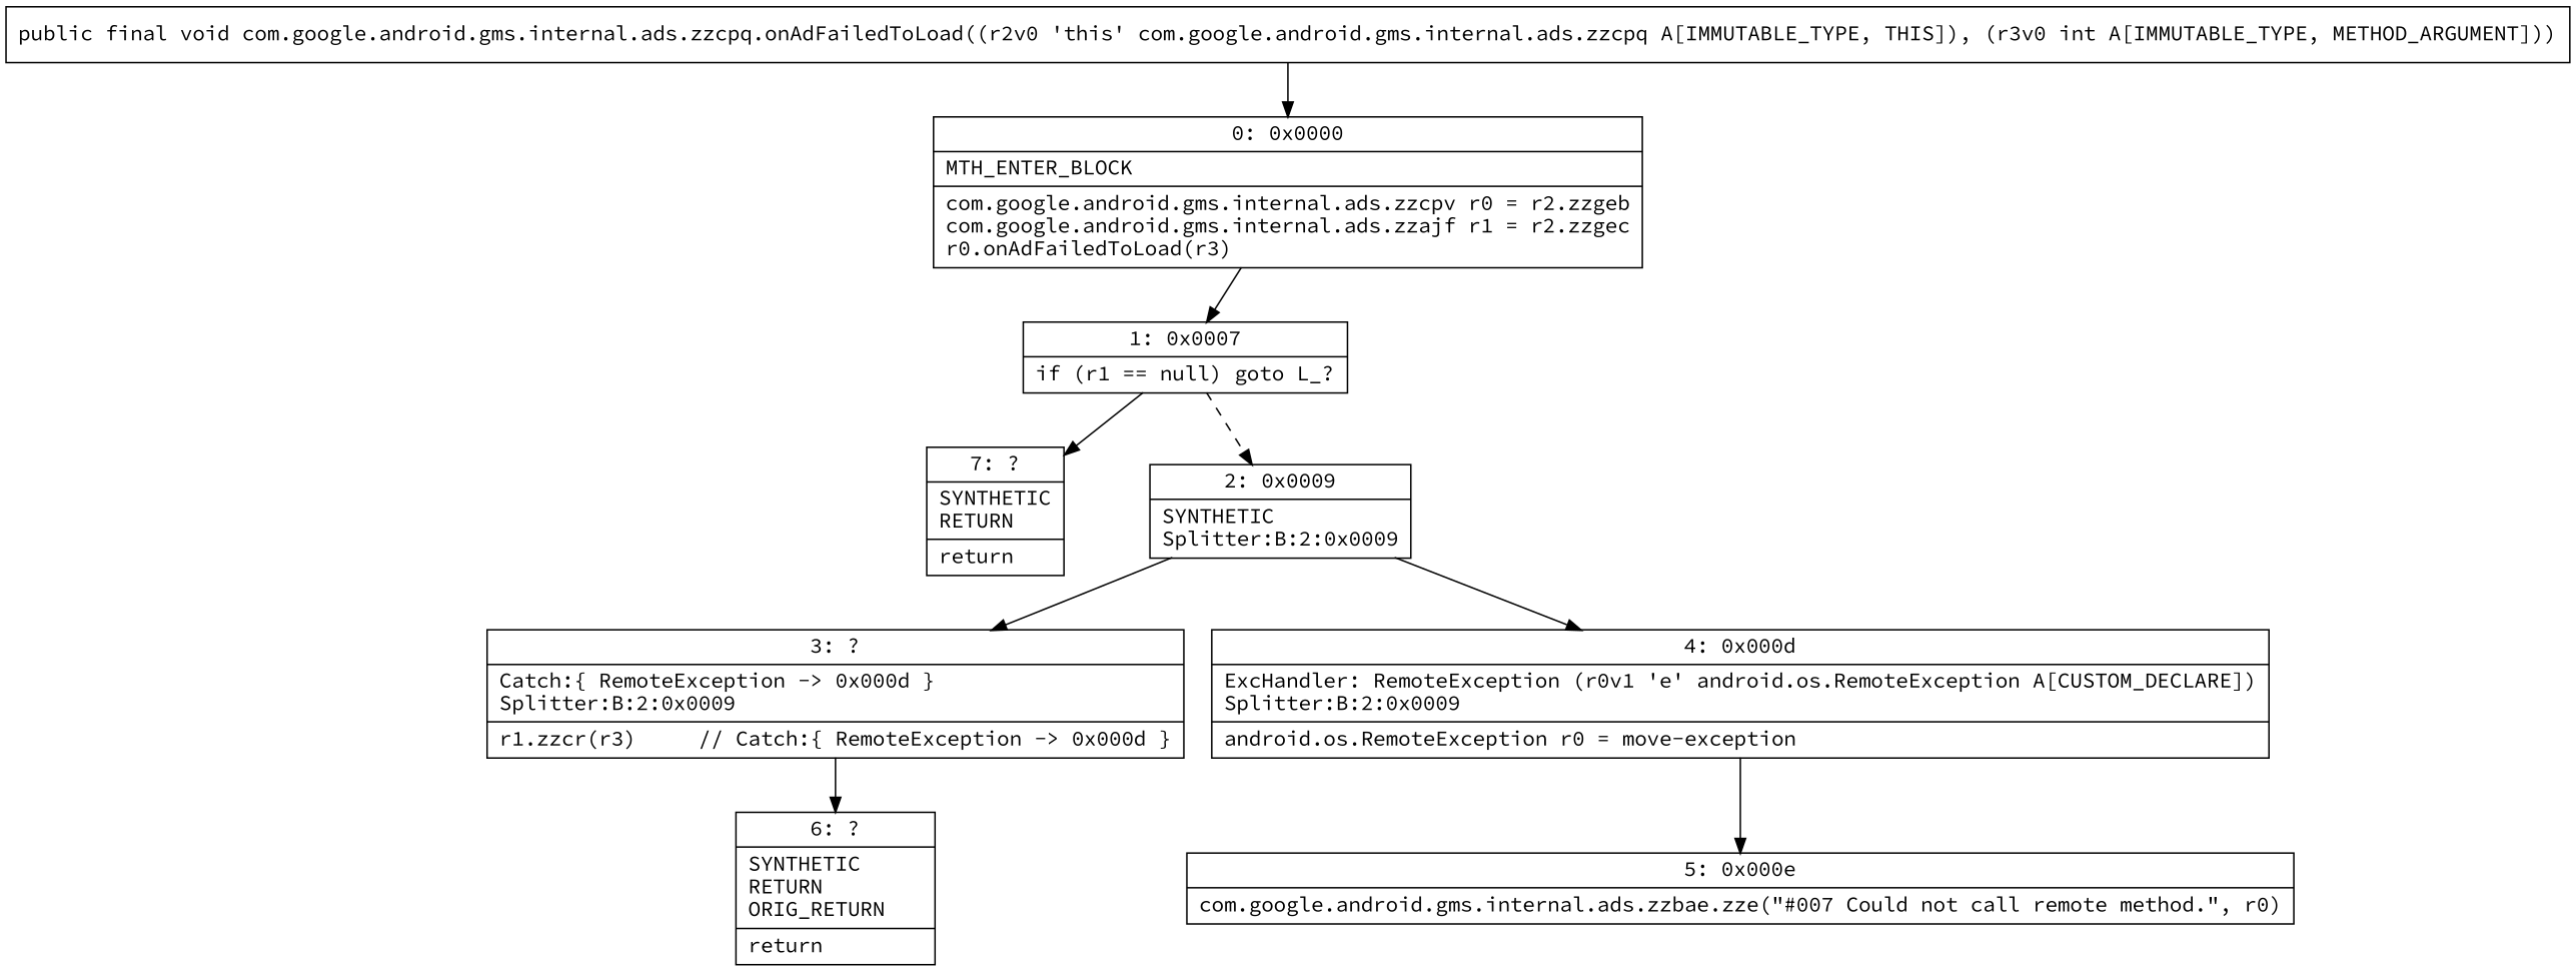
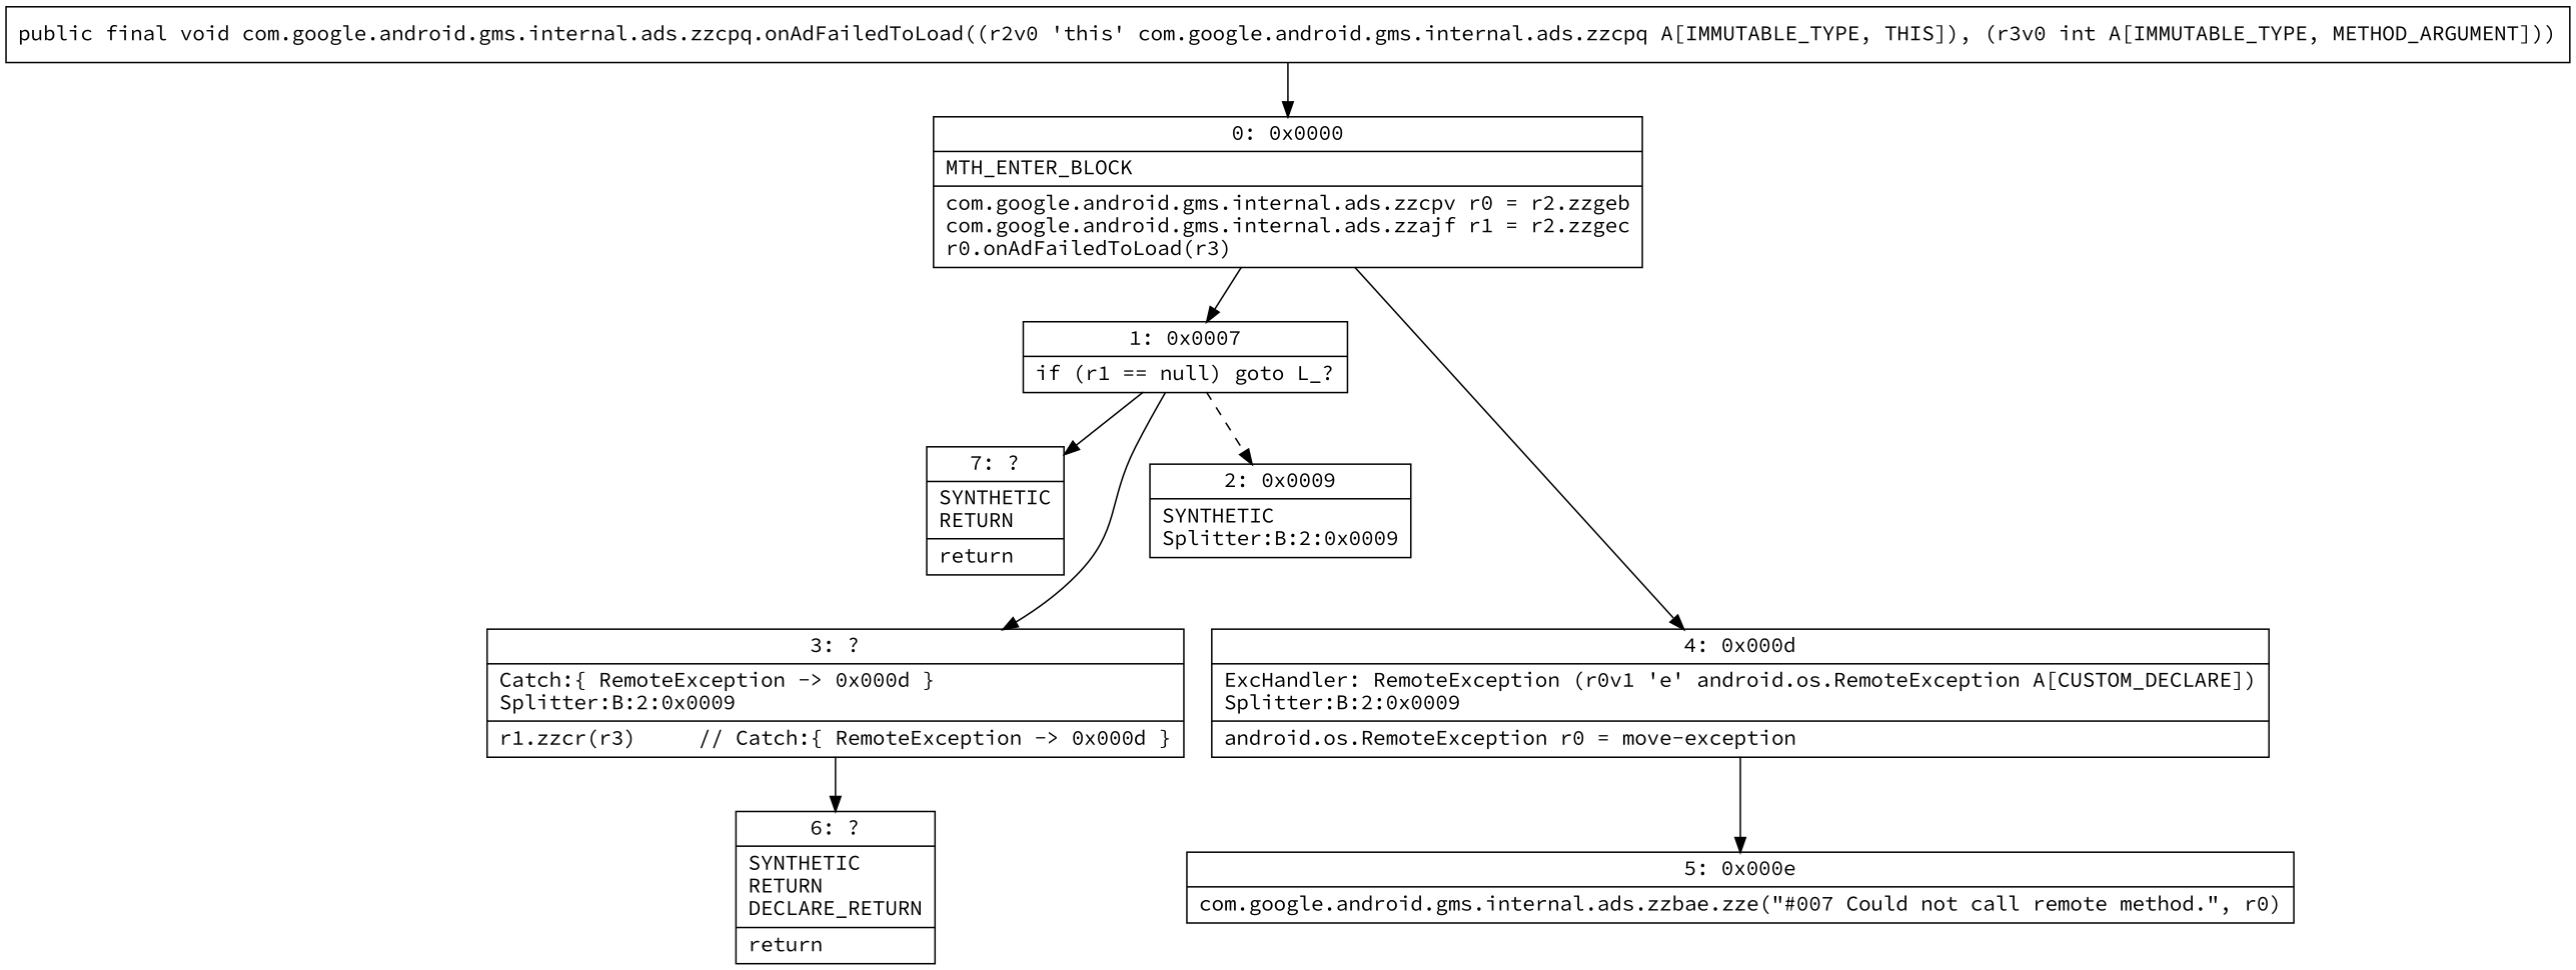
  digraph {
    fontname="Source Code Pro"
    node [fontname="Source Code Pro" shape=record]
    edge [fontname="Source Code Pro"]
    n1 [label="{0\:\ 0x0000|MTH_ENTER_BLOCK\l|com.google.android.gms.internal.ads.zzcpv r0 = r2.zzgeb\lcom.google.android.gms.internal.ads.zzajf r1 = r2.zzgec\lr0.onAdFailedToLoad(r3)\l}"]
    n2 [label="{1\:\ 0x0007|if (r1 == null) goto L_?\l}"]
    n3 [label="{2\:\ 0x0009|SYNTHETIC\lSplitter:B:2:0x0009\l}"]
    n4 [label="{7\:\ ?|SYNTHETIC\lRETURN\l|return\l}"]
    n5 [label="{3\:\ ?|Catch:\{ RemoteException \-\> 0x000d \}\lSplitter:B:2:0x0009\l|r1.zzcr(r3)     \/\/ Catch:\{ RemoteException \-\> 0x000d \}\l}"]
    n6 [label="{4\:\ 0x000d|ExcHandler: RemoteException (r0v1 'e' android.os.RemoteException A[CUSTOM_DECLARE])\lSplitter:B:2:0x0009\l|android.os.RemoteException r0 = move\-exception\l}"]
-   n7 [label="{6\:\ ?|SYNTHETIC\lRETURN\lORIG_RETURN\l|return\l}"]
+   n7 [label="{6\:\ ?|SYNTHETIC\lRETURN\lDECLARE_RETURN\l|return\l}"]
    n8 [label="{5\:\ 0x000e|com.google.android.gms.internal.ads.zzbae.zze(\"#007 Could not call remote method.\", r0)\l}"]
    n9 [label="{public final void com.google.android.gms.internal.ads.zzcpq.onAdFailedToLoad((r2v0 'this' com.google.android.gms.internal.ads.zzcpq A[IMMUTABLE_TYPE, THIS]), (r3v0 int A[IMMUTABLE_TYPE, METHOD_ARGUMENT])) }"]
    n1 -> n2
    n2 -> n3 [style=dashed]
    n2 -> n4
-   n3 -> n5
-   n3 -> n6
+   n2 -> n5
+   n1 -> n6
    n5 -> n7
    n6 -> n8
    n9 -> n1
  }
